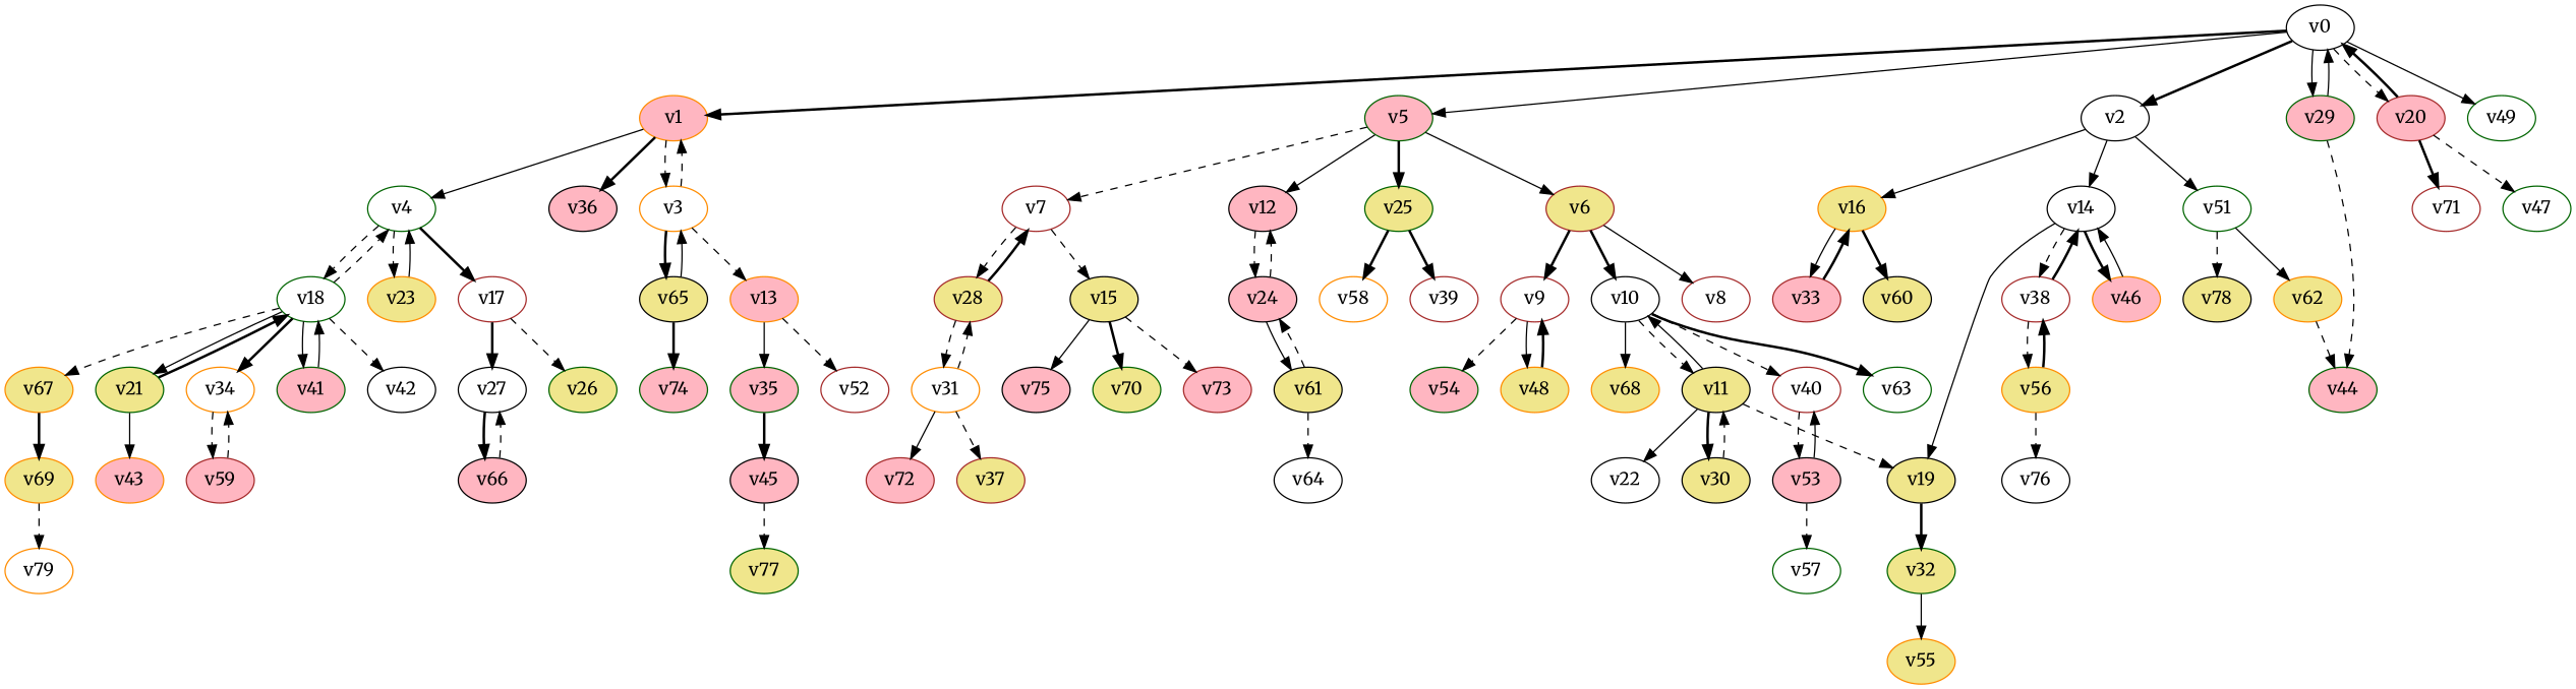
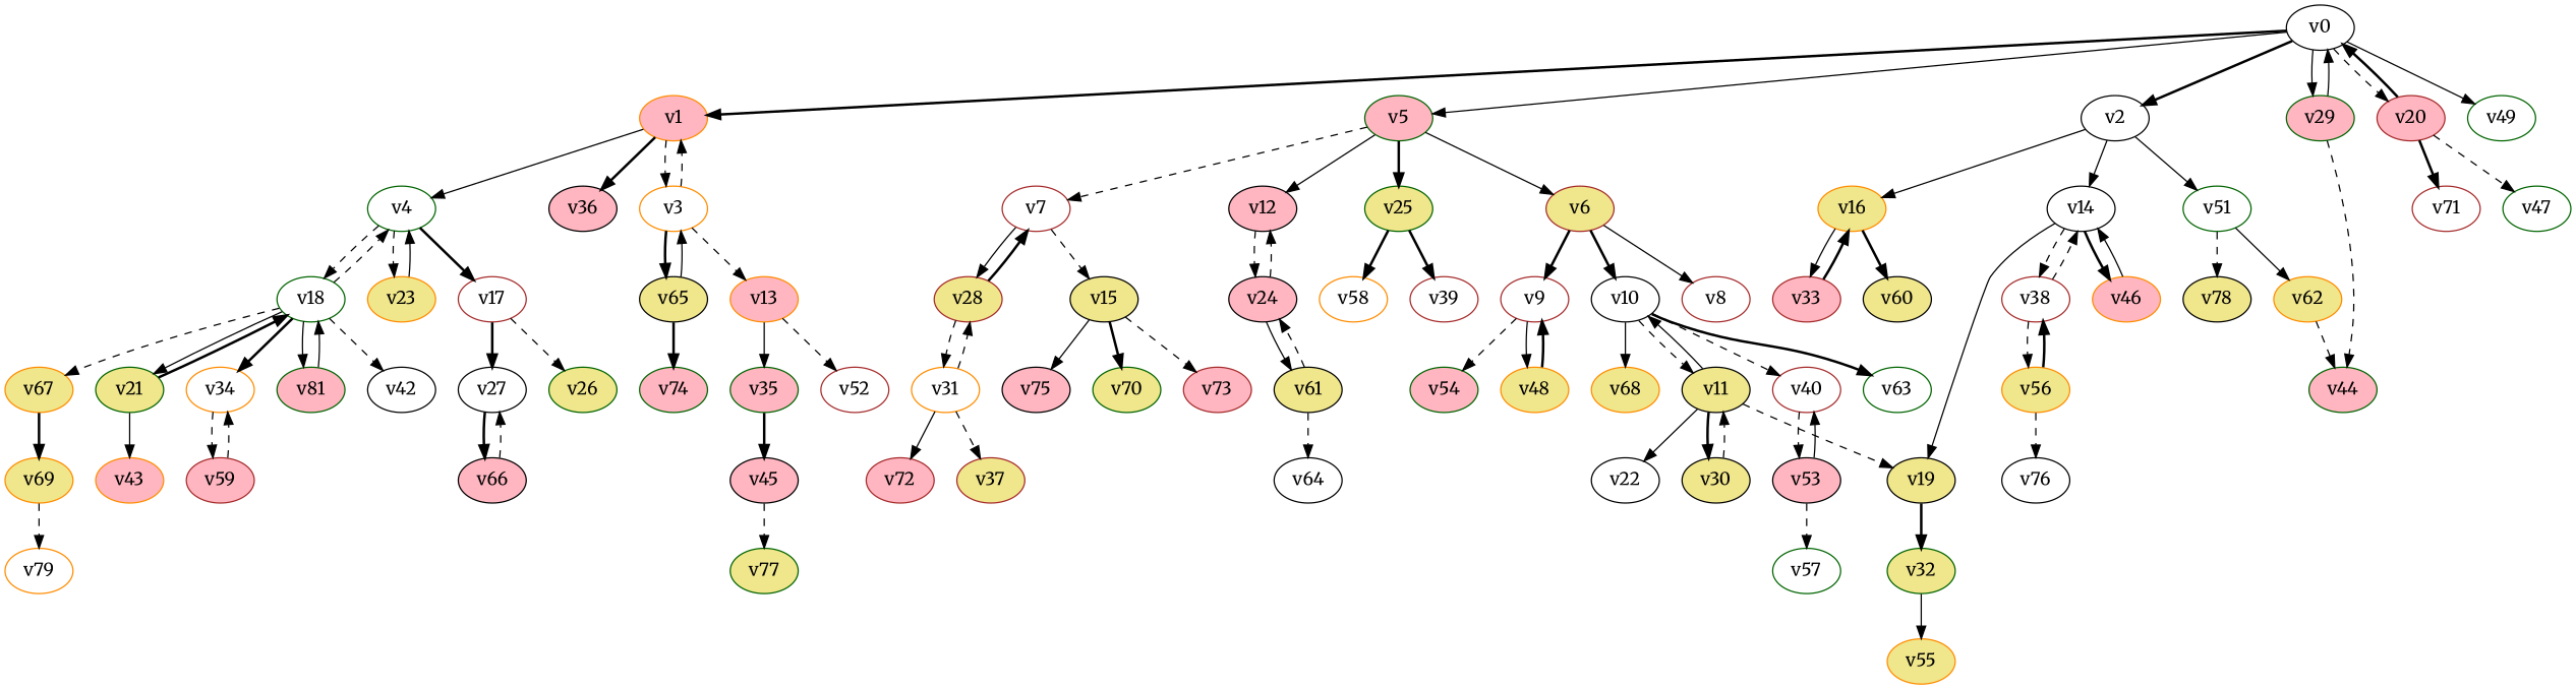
  digraph {
    fontname=Merriweather
    node [color=black fillcolor=white fontname=Merriweather player=1 style=filled weight=6]
    edge [fontname=Merriweather style=dashed]
    v0 [player=0 weight=13]
    v1 [color=darkorange fillcolor=lightpink]
    v2 [player=0 weight=4]
    v5 [color=darkgreen fillcolor=lightpink]
    v20 [color=brown fillcolor=lightpink player=0 weight=1]
    v29 [color=darkgreen fillcolor=lightpink weight=1]
    v49 [color=darkgreen weight=8]
    v3 [color=darkorange]
    v4 [color=darkgreen player=0 weight=18]
    v36 [fillcolor=lightpink player=0 weight=17]
    v14 [player=0 weight=12]
    v16 [color=darkorange fillcolor=khaki player=0 weight=2]
    v51 [color=darkgreen weight=1]
    v6 [color=brown fillcolor=khaki player=0 weight=13]
    v7 [color=brown weight=5]
    v12 [fillcolor=lightpink player=0 weight=3]
    v25 [color=darkgreen fillcolor=khaki weight=0]
    v47 [color=darkgreen]
    v71 [color=brown weight=4]
    v44 [color=darkgreen fillcolor=lightpink player=0 weight=2]
    v13 [color=darkorange fillcolor=lightpink weight=-3]
    v65 [fillcolor=khaki weight=1]
    v17 [color=brown weight=3]
    v18 [color=darkgreen player=0 weight=7]
    v23 [color=darkorange fillcolor=khaki weight=16]
    v19 [fillcolor=khaki weight=16]
    v38 [color=brown player=0 weight=3]
    v46 [color=darkorange fillcolor=lightpink player=0 weight=9]
    v33 [color=brown fillcolor=lightpink weight=3]
    v60 [fillcolor=khaki player=0 weight=10]
    v62 [color=darkorange fillcolor=khaki player=0 weight=4]
    v78 [fillcolor=khaki player=0]
    v35 [color=darkgreen fillcolor=lightpink weight=0]
    v52 [color=brown player=0 weight=-1]
    v74 [color=darkgreen fillcolor=lightpink player=0 weight=16]
    v26 [color=darkgreen fillcolor=khaki player=0 weight=14]
    v27 [weight=14]
    v21 [color=darkgreen fillcolor=khaki weight=17]
    v34 [color=darkorange player=0 weight=7]
-   v41 [color=darkgreen fillcolor=lightpink weight=18]
+   v41 [color=darkgreen fillcolor=lightpink weight=18 label=v81]
    v42 [player=0 weight=16]
    v67 [color=darkorange fillcolor=khaki weight=-2]
    v8 [color=brown player=0 weight=8]
    v9 [color=brown weight=4]
    v10 [player=0 weight=11]
    v15 [fillcolor=khaki weight=-3]
    v28 [color=brown fillcolor=khaki player=0 weight=8]
    v24 [fillcolor=lightpink player=0 weight=4]
    v39 [color=brown]
    v58 [color=darkorange player=0 weight=2]
    v48 [color=darkorange fillcolor=khaki player=0 weight=12]
    v54 [color=darkgreen fillcolor=lightpink player=0 weight=13]
    v11 [fillcolor=khaki weight=9]
    v40 [color=brown player=0 weight=13]
    v63 [color=darkgreen weight=2]
    v68 [color=darkorange fillcolor=khaki player=0 weight=15]
    v70 [color=darkgreen fillcolor=khaki player=0 weight=0]
    v73 [color=brown fillcolor=lightpink weight=10]
    v75 [fillcolor=lightpink weight=12]
    v31 [color=darkorange weight=9]
    v22 [player=0 weight=16]
    v30 [fillcolor=khaki player=0 weight=-1]
    v53 [fillcolor=lightpink weight=13]
    v32 [color=darkgreen fillcolor=khaki player=0 weight=12]
    v61 [fillcolor=khaki weight=13]
    v45 [fillcolor=lightpink weight=5]
    v56 [color=darkorange fillcolor=khaki player=0 weight=4]
    v66 [fillcolor=lightpink player=0 weight=10]
    v43 [color=darkorange fillcolor=lightpink]
    v59 [color=brown fillcolor=lightpink weight=9]
    v69 [color=darkorange fillcolor=khaki weight=1]
    v55 [color=darkorange fillcolor=khaki weight=-1]
    v64 [player=0 weight=16]
    v37 [color=brown fillcolor=khaki]
    v72 [color=brown fillcolor=lightpink player=0 weight=13]
    v77 [color=darkgreen fillcolor=khaki weight=10]
    v76 [player=0 weight=10]
    v57 [color=darkgreen weight=11]
    v79 [color=darkorange weight=16]
    v0 -> v1 [style=bold]
    v0 -> v2 [style=bold]
    v0 -> v5 [style=solid]
    v0 -> v20
    v0 -> v29 [style=solid]
    v0 -> v49 [style=solid]
    v1 -> v3
    v1 -> v4 [style=solid]
    v1 -> v36 [style=bold]
    v2 -> v14 [style=solid]
    v2 -> v16 [style=solid]
    v2 -> v51 [style=solid]
    v5 -> v6 [style=solid]
    v5 -> v7
    v5 -> v12 [style=solid]
    v5 -> v25 [style=bold]
    v20 -> v0 [style=bold]
    v20 -> v47
    v20 -> v71 [style=bold]
    v29 -> v0 [style=solid]
    v29 -> v44
    v3 -> v1
    v3 -> v13
    v3 -> v65 [style=bold]
    v4 -> v17 [style=bold]
    v4 -> v18
    v4 -> v23
    v14 -> v19 [style=solid]
    v14 -> v38
    v14 -> v46 [style=bold]
    v16 -> v33 [style=solid]
    v16 -> v60 [style=bold]
    v51 -> v62 [style=solid]
    v51 -> v78
    v6 -> v8 [style=solid]
    v6 -> v9 [style=bold]
    v6 -> v10 [style=bold]
    v7 -> v15
-   v7 -> v28
+   v7 -> v28 [style=solid]
    v12 -> v24
    v25 -> v39 [style=bold]
    v25 -> v58 [style=bold]
    v13 -> v35 [style=solid]
    v13 -> v52
    v65 -> v3 [style=solid]
    v65 -> v74 [style=bold]
    v17 -> v26
    v17 -> v27 [style=bold]
    v18 -> v4
    v18 -> v21 [style=solid]
    v18 -> v34 [style=bold]
    v18 -> v41 [style=solid]
    v18 -> v42
    v18 -> v67
    v23 -> v4 [style=solid]
    v19 -> v32 [style=bold]
-   v38 -> v14 [style=bold]
+   v38 -> v14
    v38 -> v56
    v46 -> v14 [style=solid]
    v33 -> v16 [style=bold]
    v62 -> v44
    v35 -> v45 [style=bold]
    v27 -> v66 [style=bold]
    v21 -> v18 [style=bold]
    v21 -> v43 [style=solid]
    v34 -> v59
    v41 -> v18 [style=solid]
    v67 -> v69 [style=bold]
    v9 -> v48 [style=solid]
    v9 -> v54
    v10 -> v11
    v10 -> v40
    v10 -> v63 [style=bold]
    v10 -> v68 [style=solid]
    v15 -> v70 [style=bold]
    v15 -> v73
    v15 -> v75 [style=solid]
    v28 -> v7 [style=bold]
    v28 -> v31
    v24 -> v12
    v24 -> v61 [style=solid]
    v48 -> v9 [style=bold]
    v11 -> v19
    v11 -> v10 [style=solid]
    v11 -> v22 [style=solid]
    v11 -> v30 [style=bold]
    v40 -> v53
    v31 -> v28
    v31 -> v37
    v31 -> v72 [style=solid]
    v30 -> v11
    v53 -> v40 [style=solid]
    v53 -> v57
    v32 -> v55 [style=solid]
    v61 -> v24
    v61 -> v64
    v45 -> v77
    v56 -> v38 [style=bold]
    v56 -> v76
    v66 -> v27
    v59 -> v34
    v69 -> v79
  }
